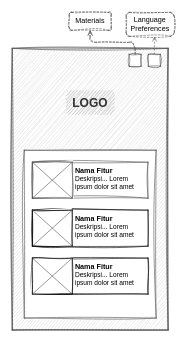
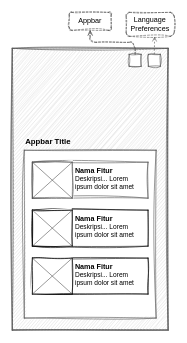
  <mxCell id="0" />
  <mxCell id="1" parent="0" />
  <mxCell id="2" value="" style="group" vertex="1" connectable="0" parent="1"><mxGeometry x="20" y="80" width="260" height="470" as="geometry" /></mxCell>
  <mxCell id="3" value="" style="group" vertex="1" connectable="0" parent="2"><mxGeometry width="260" height="470" as="geometry" /></mxCell>
  <mxCell id="4" value="" style="rounded=0;whiteSpace=wrap;html=1;sketch=1;curveFitting=1;jiggle=2;fillColor=default;strokeColor=#575757;" vertex="1" parent="3"><mxGeometry width="260" height="470" as="geometry" /></mxCell>
  <mxCell id="5" value="" style="rounded=0;whiteSpace=wrap;html=1;fillColor=#D9D9D9;strokeColor=#575757;sketch=1;curveFitting=1;jiggle=2;" vertex="1" parent="3"><mxGeometry width="260" height="470" as="geometry" /></mxCell>
- <mxCell id="6" value="LOGO" style="text;strokeColor=none;align=center;fillColor=#A8A8A8;html=1;verticalAlign=middle;whiteSpace=wrap;rounded=1;fontFamily=Helvetica;fontSize=20;fontStyle=1;spacingTop=0;spacingLeft=0;fontColor=#333333;sketch=1;curveFitting=1;jiggle=2;" vertex="1" parent="3"><mxGeometry x="90" y="70" width="80" height="40" as="geometry" /></mxCell>
+ <mxCell id="7" value="Appbar Title" style="text;strokeColor=none;align=left;fillColor=none;html=1;verticalAlign=middle;whiteSpace=wrap;rounded=0;fontStyle=1;fontSize=13;shadow=0;" vertex="1" parent="3"><mxGeometry x="20" y="140" width="110" height="30" as="geometry" /></mxCell>
  <mxCell id="8" value="" style="group;sketch=1;curveFitting=1;jiggle=2;" vertex="1" connectable="0" parent="3"><mxGeometry x="195" y="10" width="52" height="20" as="geometry" /></mxCell>
  <mxCell id="9" value="" style="whiteSpace=wrap;html=1;aspect=fixed;sketch=1;curveFitting=1;jiggle=2;strokeColor=#525252;" vertex="1" parent="8"><mxGeometry x="32" width="20" height="20" as="geometry" /></mxCell>
  <mxCell id="10" value="" style="whiteSpace=wrap;html=1;aspect=fixed;sketch=1;curveFitting=1;jiggle=2;strokeColor=#525252;" vertex="1" parent="8"><mxGeometry width="20" height="20" as="geometry" /></mxCell>
  <mxCell id="11" value="" style="rounded=0;whiteSpace=wrap;html=1;sketch=1;curveFitting=1;jiggle=2;strokeColor=#575757;" vertex="1" parent="3"><mxGeometry x="20" y="170" width="220" height="280" as="geometry" /></mxCell>
  <mxCell id="12" value="" style="group" vertex="1" connectable="0" parent="3"><mxGeometry x="33.5" y="190" width="193" height="60" as="geometry" /></mxCell>
  <mxCell id="13" value="" style="rounded=0;whiteSpace=wrap;html=1;sketch=1;curveFitting=1;jiggle=2;strokeColor=#575757;" vertex="1" parent="12"><mxGeometry width="193" height="60" as="geometry" /></mxCell>
  <mxCell id="14" value="" style="rounded=0;whiteSpace=wrap;html=1;sketch=1;curveFitting=1;jiggle=2;strokeColor=#575757;" vertex="1" parent="12"><mxGeometry width="66.5" height="60" as="geometry" /></mxCell>
  <mxCell id="15" value="" style="edgeStyle=none;orthogonalLoop=1;jettySize=auto;html=1;rounded=0;endArrow=none;endFill=0;strokeColor=#575757;exitX=0;exitY=0;exitDx=0;exitDy=0;entryX=1;entryY=1;entryDx=0;entryDy=0;" edge="1" parent="12" source="14" target="14"><mxGeometry width="80" relative="1" as="geometry"><mxPoint x="86.5" y="40" as="sourcePoint" /><mxPoint x="166.5" y="40" as="targetPoint" /><Array as="points" /></mxGeometry></mxCell>
  <mxCell id="16" value="" style="edgeStyle=none;orthogonalLoop=1;jettySize=auto;html=1;rounded=0;endArrow=none;endFill=0;strokeColor=#575757;exitX=0;exitY=1;exitDx=0;exitDy=0;entryX=1;entryY=0;entryDx=0;entryDy=0;" edge="1" parent="12" source="14" target="14"><mxGeometry width="80" relative="1" as="geometry"><mxPoint x="10.5" y="10" as="sourcePoint" /><mxPoint x="76.5" y="70" as="targetPoint" /><Array as="points" /></mxGeometry></mxCell>
  <mxCell id="17" value="Nama Fitur" style="text;strokeColor=none;align=left;fillColor=none;html=1;verticalAlign=middle;whiteSpace=wrap;rounded=0;fontStyle=1;fontSize=12;shadow=0;" vertex="1" parent="12"><mxGeometry x="69.5" y="4" width="67" height="20" as="geometry" /></mxCell>
  <mxCell id="18" value="Deskripsi... Lorem ipsum dolor sit amet" style="text;strokeColor=none;align=left;fillColor=none;html=1;verticalAlign=bottom;whiteSpace=wrap;rounded=0;fontStyle=0;fontSize=11;shadow=0;" vertex="1" parent="12"><mxGeometry x="69.5" y="19" width="117" height="31" as="geometry" /></mxCell>
  <mxCell id="19" value="" style="group;fontColor=#575757;" vertex="1" connectable="0" parent="3"><mxGeometry x="33.5" y="270" width="193" height="60" as="geometry" /></mxCell>
  <mxCell id="20" value="" style="rounded=0;whiteSpace=wrap;html=1;sketch=1;curveFitting=1;jiggle=2;" vertex="1" parent="19"><mxGeometry width="193" height="60" as="geometry" /></mxCell>
  <mxCell id="21" value="" style="rounded=0;whiteSpace=wrap;html=1;sketch=1;curveFitting=1;jiggle=2;" vertex="1" parent="19"><mxGeometry width="66.5" height="60" as="geometry" /></mxCell>
  <mxCell id="22" value="" style="edgeStyle=none;orthogonalLoop=1;jettySize=auto;html=1;rounded=0;endArrow=none;endFill=0;strokeColor=#575757;exitX=0;exitY=0;exitDx=0;exitDy=0;entryX=1;entryY=1;entryDx=0;entryDy=0;" edge="1" parent="19" source="21" target="21"><mxGeometry width="80" relative="1" as="geometry"><mxPoint x="86.5" y="40" as="sourcePoint" /><mxPoint x="166.5" y="40" as="targetPoint" /><Array as="points" /></mxGeometry></mxCell>
  <mxCell id="23" value="" style="edgeStyle=none;orthogonalLoop=1;jettySize=auto;html=1;rounded=0;endArrow=none;endFill=0;strokeColor=#575757;exitX=0;exitY=1;exitDx=0;exitDy=0;entryX=1;entryY=0;entryDx=0;entryDy=0;" edge="1" parent="19" source="21" target="21"><mxGeometry width="80" relative="1" as="geometry"><mxPoint x="10.5" y="10" as="sourcePoint" /><mxPoint x="76.5" y="70" as="targetPoint" /><Array as="points" /></mxGeometry></mxCell>
  <mxCell id="24" value="Nama Fitur" style="text;strokeColor=none;align=left;fillColor=none;html=1;verticalAlign=middle;whiteSpace=wrap;rounded=0;fontStyle=1;fontSize=12;shadow=0;" vertex="1" parent="19"><mxGeometry x="69.5" y="4" width="67" height="20" as="geometry" /></mxCell>
  <mxCell id="25" value="Deskripsi... Lorem ipsum dolor sit amet" style="text;strokeColor=none;align=left;fillColor=none;html=1;verticalAlign=bottom;whiteSpace=wrap;rounded=0;fontStyle=0;fontSize=11;shadow=0;" vertex="1" parent="19"><mxGeometry x="69.5" y="19" width="117" height="31" as="geometry" /></mxCell>
  <mxCell id="26" value="" style="group" vertex="1" connectable="0" parent="3"><mxGeometry x="33.5" y="350" width="193" height="60" as="geometry" /></mxCell>
  <mxCell id="27" value="" style="rounded=0;whiteSpace=wrap;html=1;sketch=1;curveFitting=1;jiggle=2;" vertex="1" parent="26"><mxGeometry width="193" height="60" as="geometry" /></mxCell>
  <mxCell id="28" value="" style="rounded=0;whiteSpace=wrap;html=1;sketch=1;curveFitting=1;jiggle=2;" vertex="1" parent="26"><mxGeometry width="66.5" height="60" as="geometry" /></mxCell>
  <mxCell id="29" value="" style="edgeStyle=none;orthogonalLoop=1;jettySize=auto;html=1;rounded=0;endArrow=none;endFill=0;strokeColor=#575757;exitX=0;exitY=0;exitDx=0;exitDy=0;entryX=1;entryY=1;entryDx=0;entryDy=0;" edge="1" parent="26" source="28" target="28"><mxGeometry width="80" relative="1" as="geometry"><mxPoint x="86.5" y="40" as="sourcePoint" /><mxPoint x="166.5" y="40" as="targetPoint" /><Array as="points" /></mxGeometry></mxCell>
  <mxCell id="30" value="" style="edgeStyle=none;orthogonalLoop=1;jettySize=auto;html=1;rounded=0;endArrow=none;endFill=0;strokeColor=#575757;exitX=0;exitY=1;exitDx=0;exitDy=0;entryX=1;entryY=0;entryDx=0;entryDy=0;" edge="1" parent="26" source="28" target="28"><mxGeometry width="80" relative="1" as="geometry"><mxPoint x="10.5" y="10" as="sourcePoint" /><mxPoint x="76.5" y="70" as="targetPoint" /><Array as="points" /></mxGeometry></mxCell>
  <mxCell id="31" value="Nama Fitur" style="text;strokeColor=none;align=left;fillColor=none;html=1;verticalAlign=middle;whiteSpace=wrap;rounded=0;fontStyle=1;fontSize=12;shadow=0;" vertex="1" parent="26"><mxGeometry x="69.5" y="4" width="67" height="20" as="geometry" /></mxCell>
  <mxCell id="32" value="Deskripsi... Lorem ipsum dolor sit amet" style="text;strokeColor=none;align=left;fillColor=none;html=1;verticalAlign=bottom;whiteSpace=wrap;rounded=0;fontStyle=0;fontSize=11;shadow=0;" vertex="1" parent="26"><mxGeometry x="69.5" y="19" width="117" height="31" as="geometry" /></mxCell>
  <mxCell id="33" value="Language Preferences" style="text;strokeColor=#575757;align=center;fillColor=default;html=1;verticalAlign=middle;whiteSpace=wrap;rounded=1;dashed=1;sketch=1;curveFitting=1;jiggle=2;" vertex="1" parent="1"><mxGeometry x="210" y="20" width="80" height="40" as="geometry" /></mxCell>
  <mxCell id="34" style="rounded=0;orthogonalLoop=1;jettySize=auto;html=1;exitX=0.5;exitY=0;exitDx=0;exitDy=0;strokeColor=#575757;endArrow=open;endFill=0;dashed=1;entryX=0.593;entryY=1.012;entryDx=0;entryDy=0;entryPerimeter=0;" edge="1" parent="1" source="9" target="33"><mxGeometry relative="1" as="geometry"><mxPoint x="257" y="60" as="targetPoint" /></mxGeometry></mxCell>
- <mxCell id="35" value="Materials" style="text;strokeColor=#575757;align=center;fillColor=default;html=1;verticalAlign=middle;whiteSpace=wrap;rounded=1;dashed=1;sketch=1;curveFitting=1;jiggle=2;" vertex="1" parent="1"><mxGeometry x="115" y="20" width="70" height="30" as="geometry" /></mxCell>
+ <mxCell id="35" value="Appbar" style="text;strokeColor=#575757;align=center;fillColor=default;html=1;verticalAlign=middle;whiteSpace=wrap;rounded=1;dashed=1;sketch=1;curveFitting=1;jiggle=2;" vertex="1" parent="1"><mxGeometry x="115" y="20" width="70" height="30" as="geometry" /></mxCell>
  <mxCell id="36" style="rounded=1;orthogonalLoop=1;jettySize=auto;html=1;exitX=0.5;exitY=0;exitDx=0;exitDy=0;strokeColor=#575757;endArrow=open;endFill=0;dashed=1;entryX=0.5;entryY=1;entryDx=0;entryDy=0;edgeStyle=orthogonalEdgeStyle;sketch=1;curveFitting=1;jiggle=2;" edge="1" parent="1" source="10" target="35"><mxGeometry relative="1" as="geometry"><mxPoint x="224.889" y="60" as="targetPoint" /></mxGeometry></mxCell>
